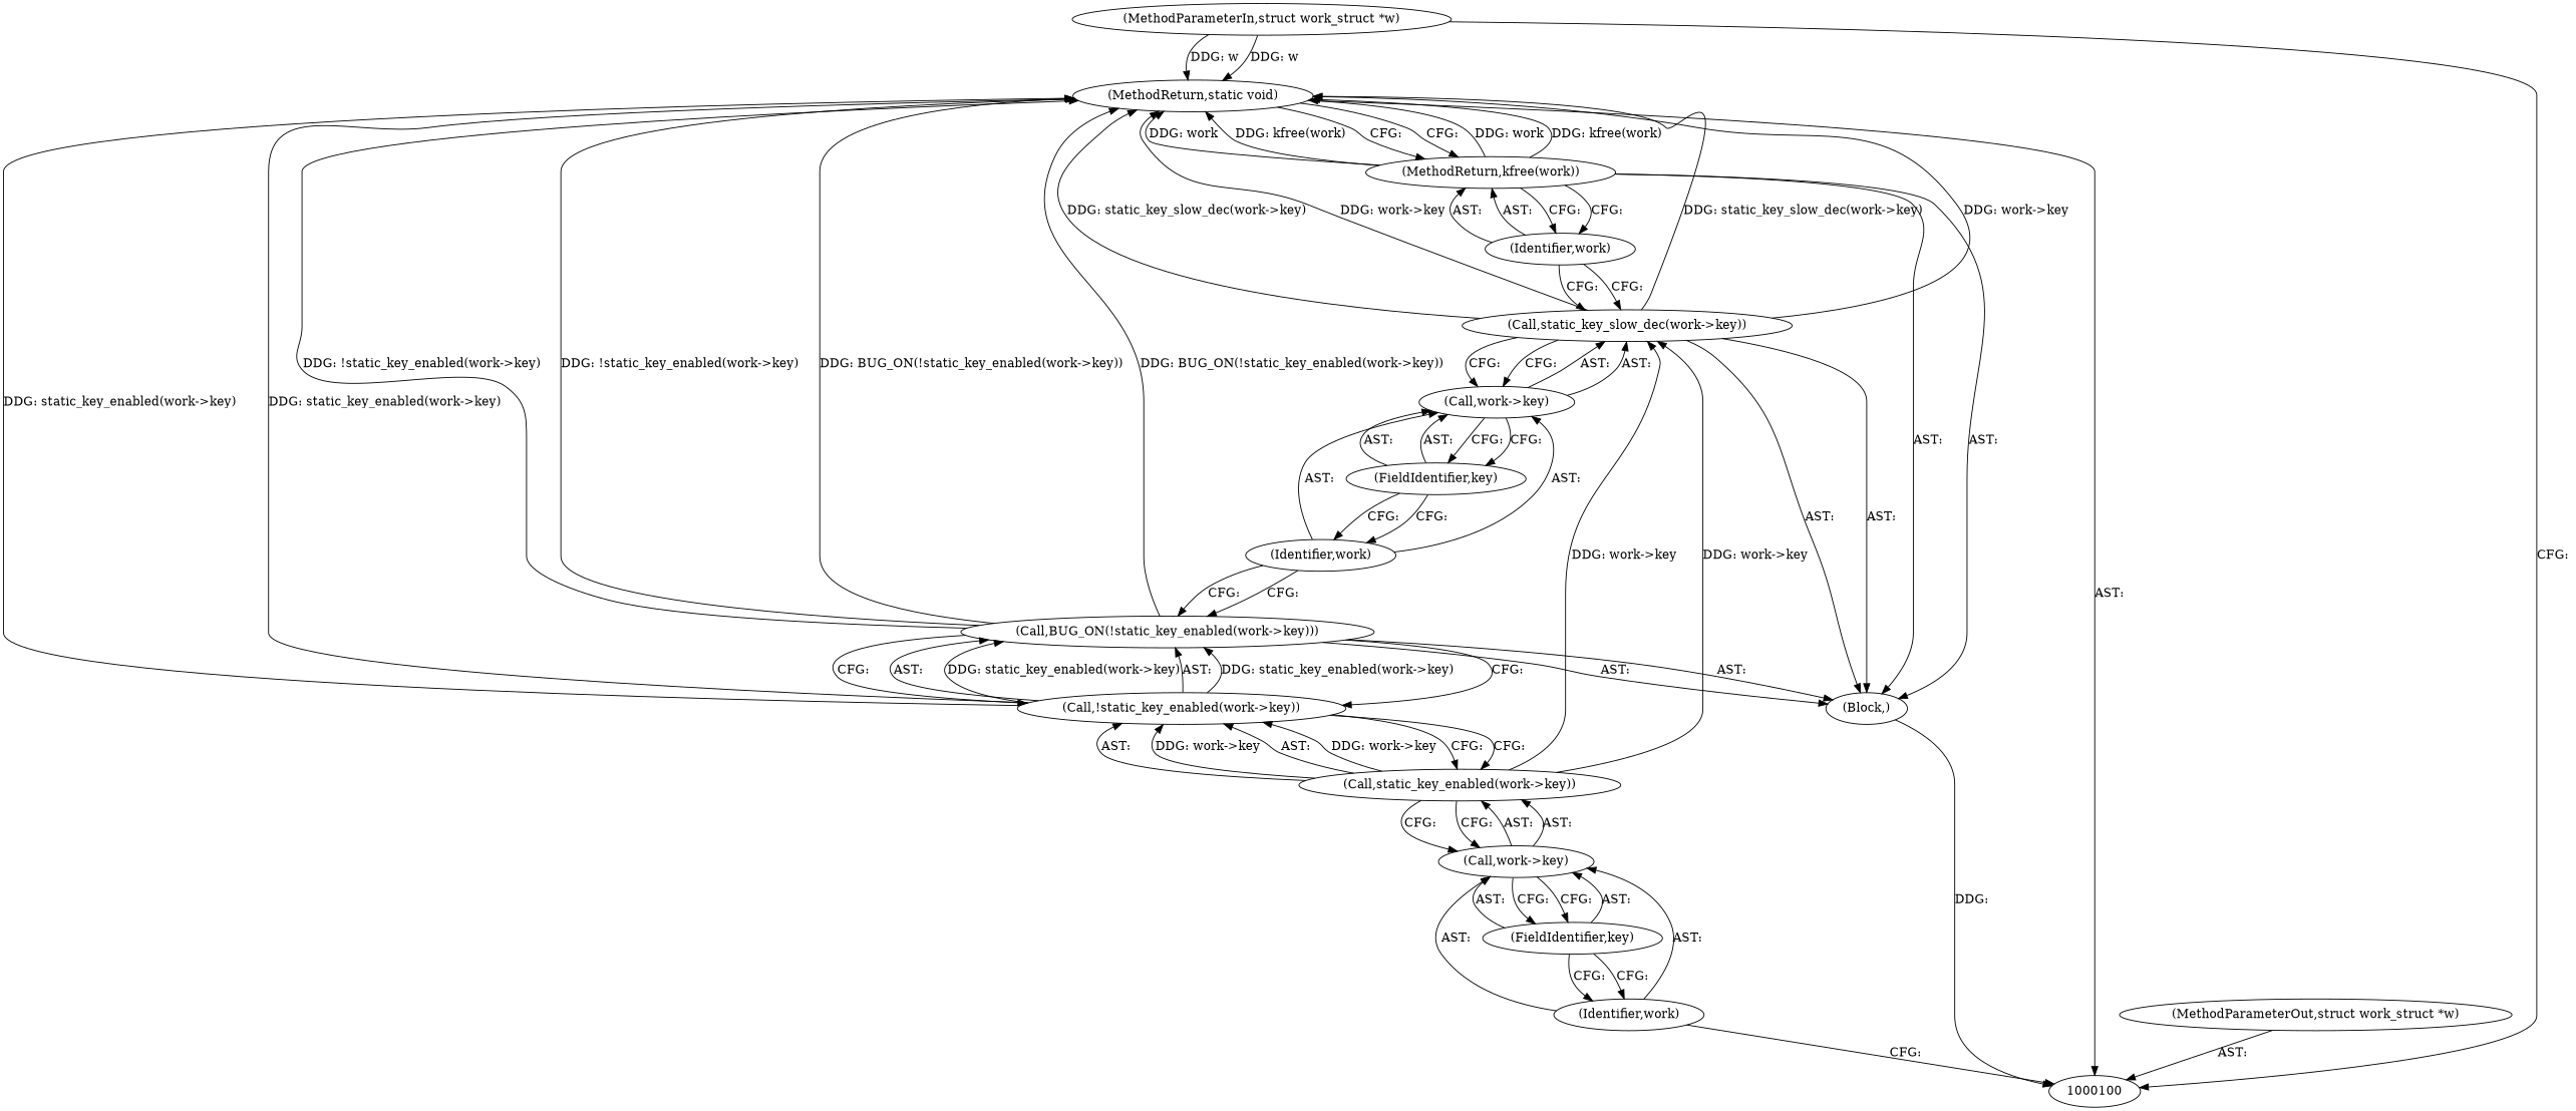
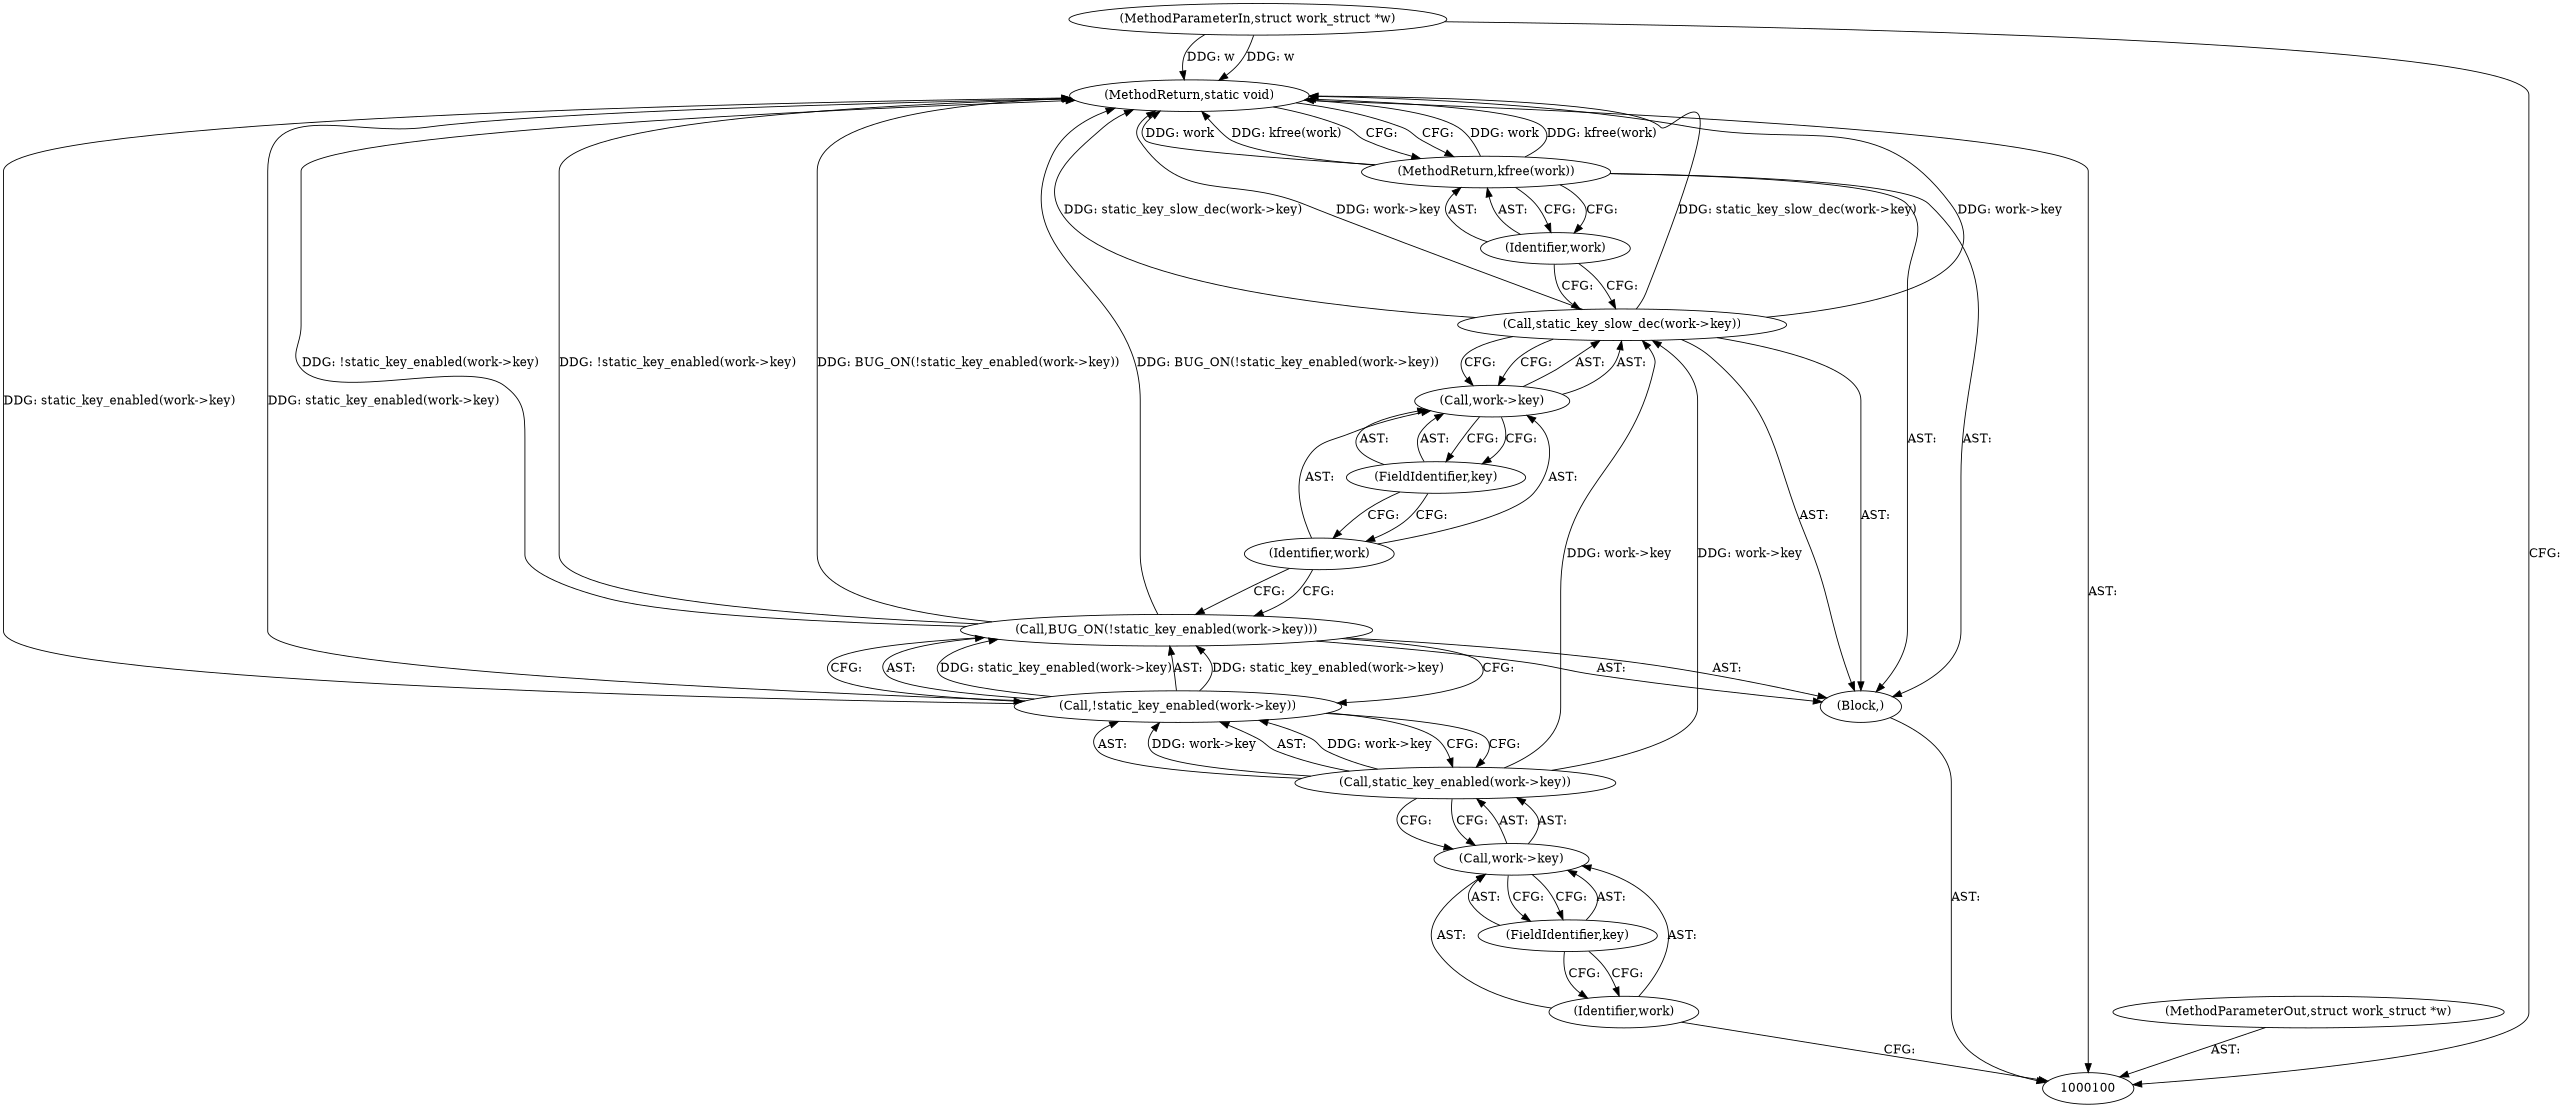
  digraph {
    n1 [label="(MethodReturn,static void)"]
    n2 [label="(MethodReturn,kfree(work))"]
    1000100
    n4 [label="(Block,)"]
    n5 [label="(Identifier,work)"]
    n6 [label="(MethodParameterIn,struct work_struct *w)"]
    n7 [label="(MethodParameterOut,struct work_struct *w)"]
    n8 [label="(Call,BUG_ON(!static_key_enabled(work->key)))"]
    n9 [label="(Call,!static_key_enabled(work->key))"]
    n10 [label="(Call,static_key_enabled(work->key))"]
    n11 [label="(Call,work->key)"]
    n12 [label="(FieldIdentifier,key)"]
    n13 [label="(Identifier,work)"]
    n14 [label="(Call,static_key_slow_dec(work->key))"]
    n15 [label="(Call,work->key)"]
    n16 [label="(FieldIdentifier,key)"]
    n17 [label="(Identifier,work)"]
    n1 -> n2 [label="CFG: "]
    n1 -> n2 [label="CFG: "]
    n1 -> 1000100 [label="AST: "]
    n2 -> n1 [label="DDG: work"]
    n2 -> n1 [label="DDG: kfree(work)"]
    n2 -> n1 [label="DDG: work"]
    n2 -> n1 [label="DDG: kfree(work)"]
    n2 -> n4 [label="AST: "]
    n2 -> n4 [label="AST: "]
    n2 -> n5 [label="CFG: "]
    n2 -> n5 [label="CFG: "]
-   n4 -> 1000100 [label="DDG: "]
+   n4 -> 1000100 [label="AST: "]
    n5 -> n2 [label="AST: "]
    n5 -> n2 [label="AST: "]
    n5 -> n14 [label="CFG: "]
    n5 -> n14 [label="CFG: "]
    n6 -> n1 [label="DDG: w"]
    n6 -> n1 [label="DDG: w"]
    n6 -> 1000100 [label="CFG: "]
    n7 -> 1000100 [label="AST: "]
    n8 -> n1 [label="DDG: !static_key_enabled(work->key)"]
    n8 -> n1 [label="DDG: BUG_ON(!static_key_enabled(work->key))"]
    n8 -> n1 [label="DDG: !static_key_enabled(work->key)"]
    n8 -> n1 [label="DDG: BUG_ON(!static_key_enabled(work->key))"]
    n8 -> n4 [label="AST: "]
    n8 -> n4 [label="AST: "]
    n8 -> n9 [label="CFG: "]
    n8 -> n9 [label="CFG: "]
    n9 -> n1 [label="DDG: static_key_enabled(work->key)"]
    n9 -> n1 [label="DDG: static_key_enabled(work->key)"]
    n9 -> n8 [label="AST: "]
    n9 -> n8 [label="DDG: static_key_enabled(work->key)"]
    n9 -> n8 [label="AST: "]
    n9 -> n8 [label="DDG: static_key_enabled(work->key)"]
    n9 -> n10 [label="CFG: "]
    n9 -> n10 [label="CFG: "]
    n10 -> n9 [label="AST: "]
    n10 -> n9 [label="DDG: work->key"]
    n10 -> n9 [label="AST: "]
    n10 -> n9 [label="DDG: work->key"]
    n10 -> n11 [label="CFG: "]
    n10 -> n11 [label="CFG: "]
    n10 -> n14 [label="DDG: work->key"]
    n10 -> n14 [label="DDG: work->key"]
    n11 -> n10 [label="AST: "]
    n11 -> n10 [label="AST: "]
    n11 -> n12 [label="CFG: "]
    n11 -> n12 [label="CFG: "]
    n12 -> n11 [label="AST: "]
    n12 -> n11 [label="AST: "]
    n12 -> n13 [label="CFG: "]
    n12 -> n13 [label="CFG: "]
    n13 -> 1000100 [label="CFG: "]
    n13 -> n11 [label="AST: "]
    n13 -> n11 [label="AST: "]
    n14 -> n1 [label="DDG: static_key_slow_dec(work->key)"]
    n14 -> n1 [label="DDG: work->key"]
    n14 -> n1 [label="DDG: static_key_slow_dec(work->key)"]
    n14 -> n1 [label="DDG: work->key"]
    n14 -> n4 [label="AST: "]
    n14 -> n4 [label="AST: "]
    n14 -> n15 [label="CFG: "]
    n14 -> n15 [label="CFG: "]
    n15 -> n14 [label="AST: "]
    n15 -> n14 [label="AST: "]
    n15 -> n16 [label="CFG: "]
    n15 -> n16 [label="CFG: "]
    n16 -> n15 [label="AST: "]
    n16 -> n15 [label="AST: "]
    n16 -> n17 [label="CFG: "]
    n16 -> n17 [label="CFG: "]
    n17 -> n8 [label="CFG: "]
    n17 -> n8 [label="CFG: "]
    n17 -> n15 [label="AST: "]
    n17 -> n15 [label="AST: "]
  }
